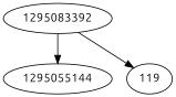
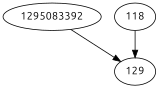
  strict digraph {
    fontname=Ubuntu
    node [fontname=Ubuntu]
    edge [fontname=Ubuntu]
    1295083392
-   1295055144
-   119
-   1295083392 -> 1295055144
+   119 [label=129]
+   118
    1295083392 -> 119
+   118 -> 119
  }
